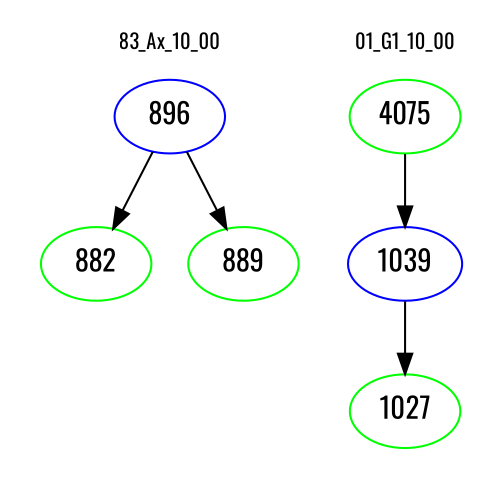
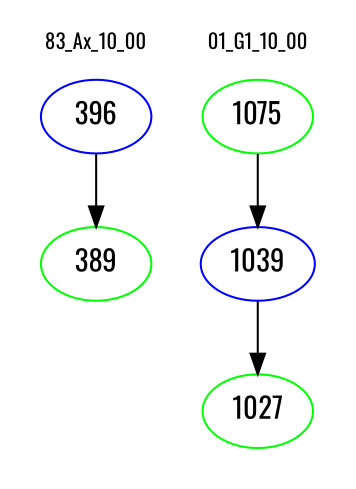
  digraph {
    fontname=Oswald
    node [color=green fontname=Oswald]
    edge [color=black fontname=Oswald]
-   n1 [color=blue label=896]
-   n2 [label=882]
-   n3 [label=889]
+   n1 [color=blue label=396]
+   n3 [label=389]
    n4 [color=blue label=1039]
    n5 [label=1027]
-   n6 [label=4075]
+   n6 [label=1075]
    subgraph cluster_1 {
      color=white
      fontsize=10
      label="83_Ax_10_00"
      n1
-     n2
      n3
    }
    subgraph cluster_2 {
      color=white
      fontsize=10
      label="01_G1_10_00"
      n4
      n5
      n6
    }
-   n1 -> n2
    n1 -> n3
    n4 -> n5
    n6 -> n4
  }
